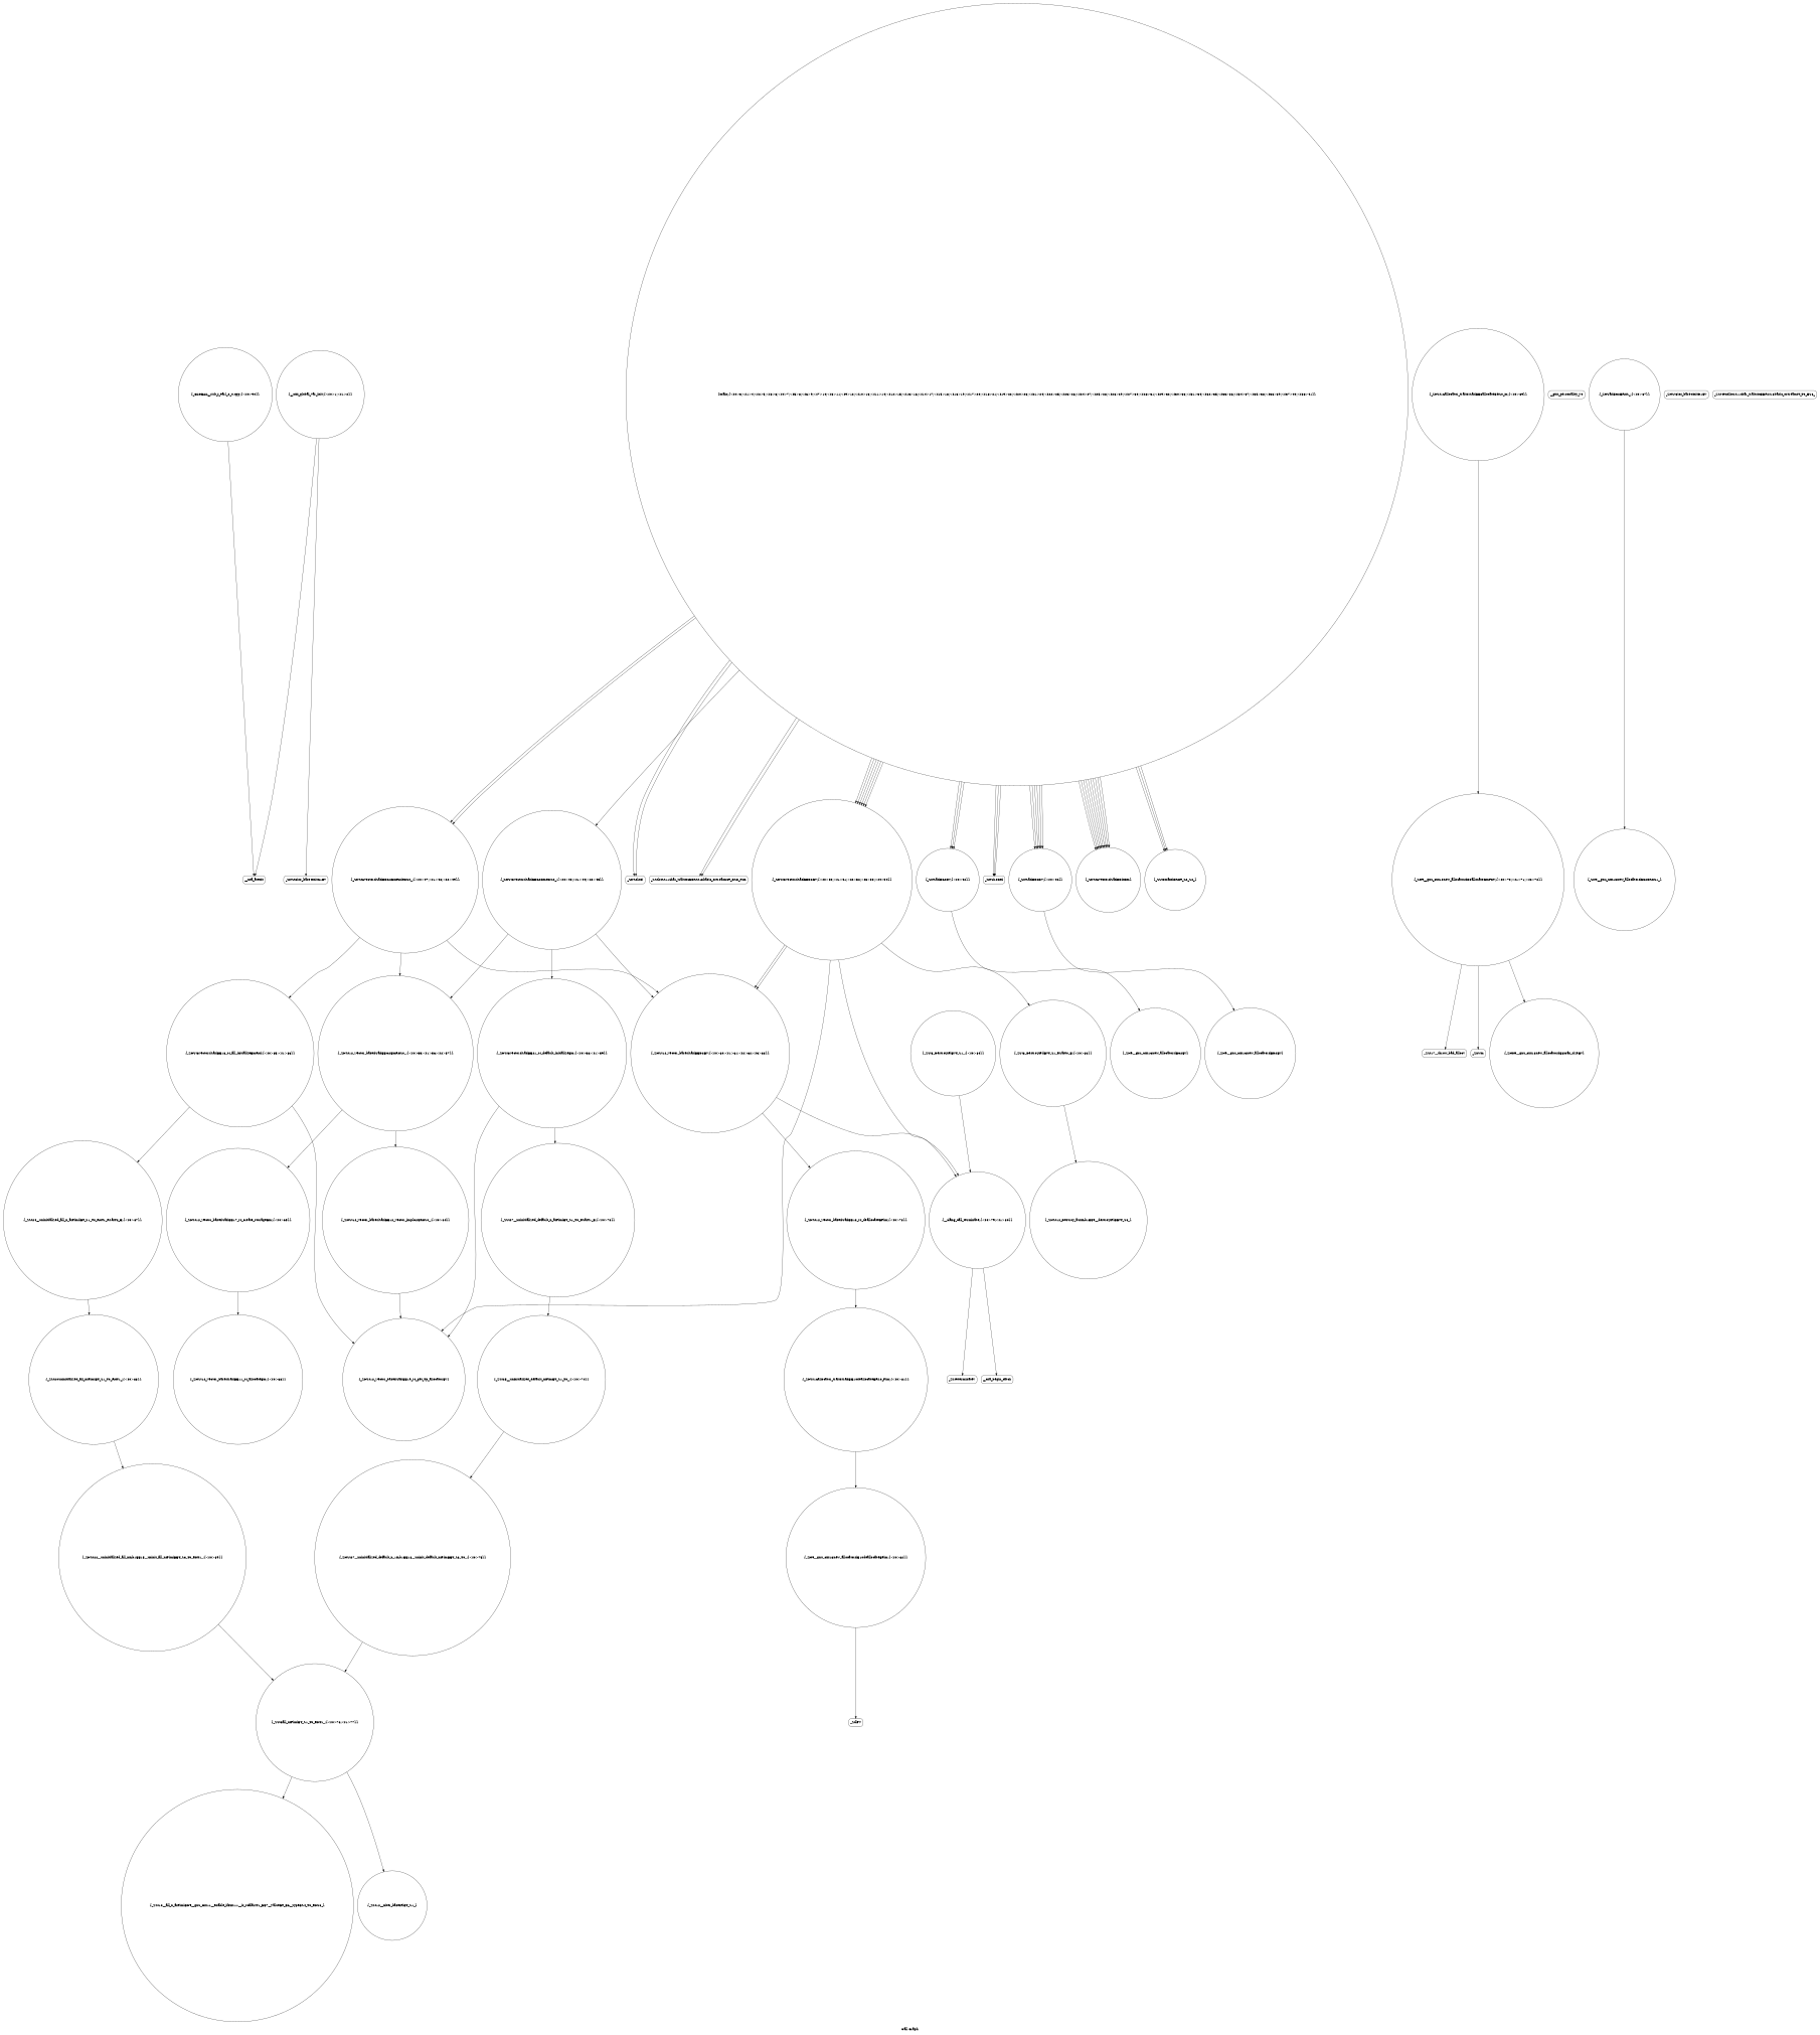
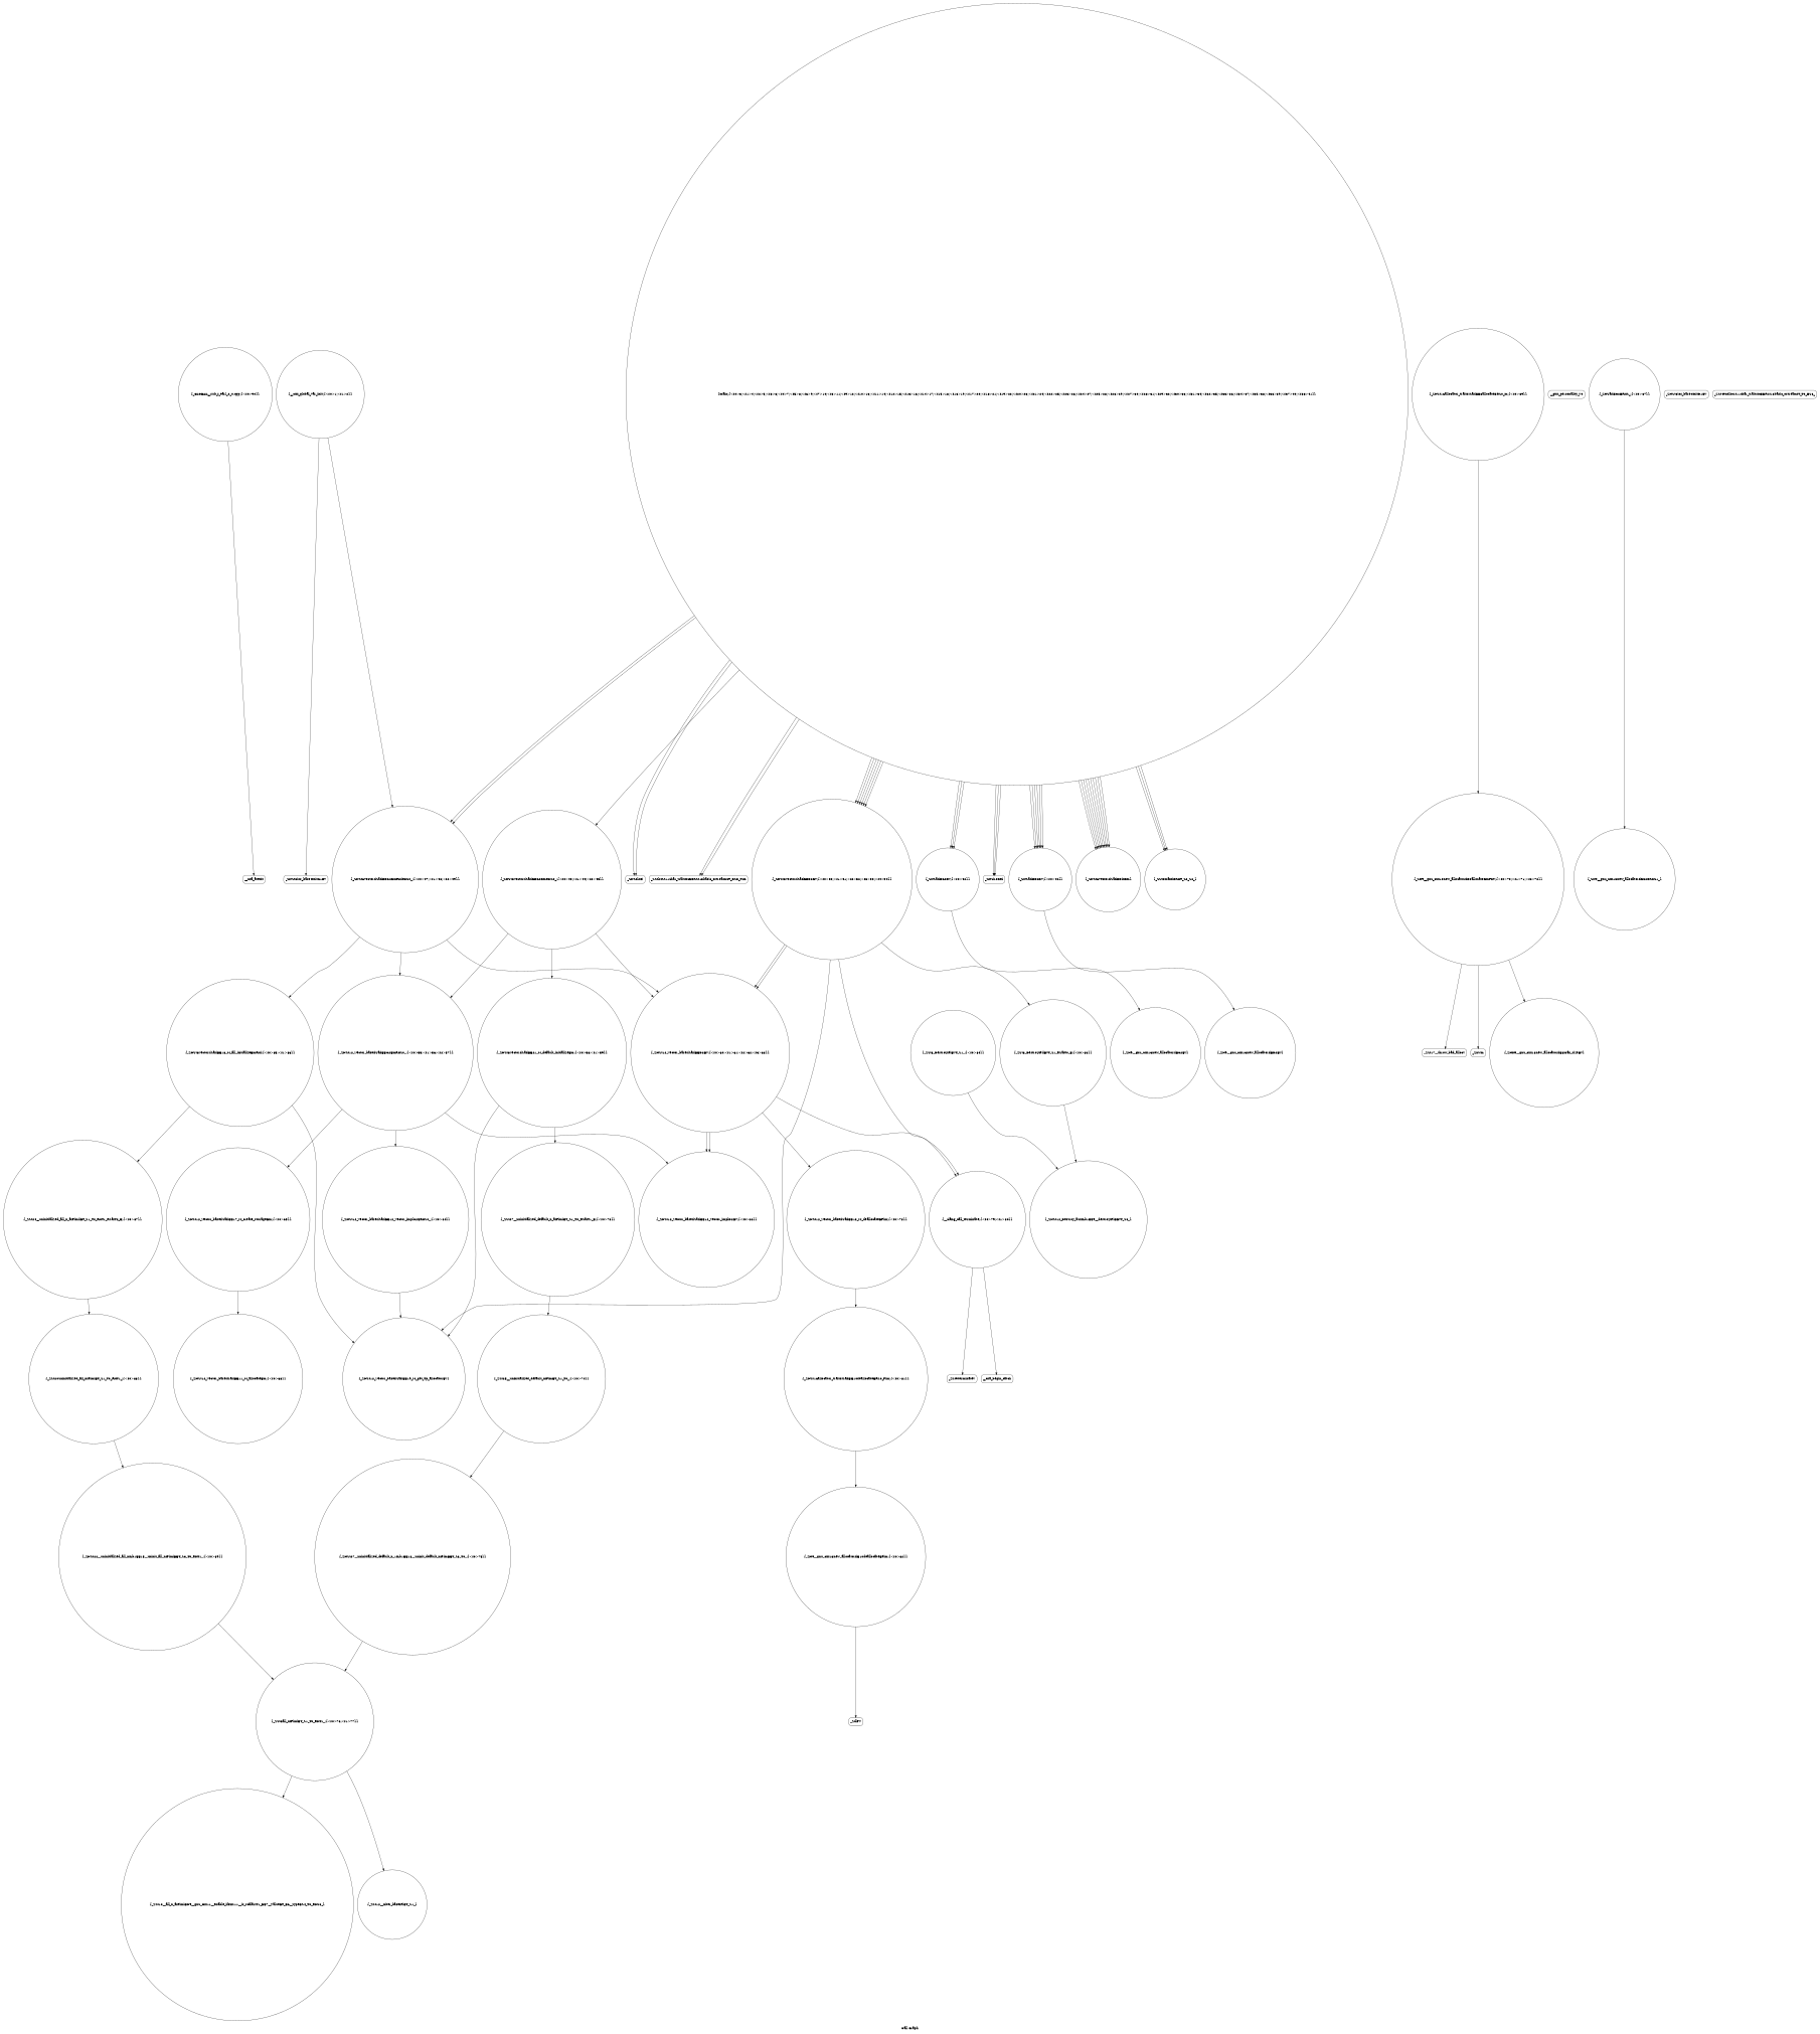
  digraph {
    label="Call Graph"
    node [shape=circle]
    edge [color=black tailport=s0]
    n1 [label="{__cxx_global_var_init|{<s0>1|<s1>2}}"]
    n2 [label="{_ZNSt8ios_base4InitC1Ev}" shape=Mrecord]
    n3 [label="{__cxa_atexit}" shape=Mrecord]
    n4 [label="{_ZNSt16allocator_traitsISaIiEE10deallocateERS0_Pim|{<s0>81}}"]
    n5 [label="{_ZN9__gnu_cxx13new_allocatorIiE10deallocateEPim|{<s0>82}}"]
    n6 [label="{_ZdlPv}" shape=Mrecord]
    n7 [label="{_ZNSt6vectorIiSaIiEEC2EmRKS0_|{<s0>43|<s1>44|<s2>45}}"]
    n8 [label="{_ZNSt12_Vector_baseIiSaIiEEC2EmRKS0_|{<s0>55|<s1>56|<s2>57}}"]
    n9 [label="{_ZNSt6vectorIiSaIiEE21_M_default_initializeEm|{<s0>58|<s1>59}}"]
    n10 [label="{_ZNSt12_Vector_baseIiSaIiEED2Ev|{<s0>60|<s1>61|<s2>62|<s3>63}}"]
+   n11 [label="{_ZNSt12_Vector_baseIiSaIiEE12_Vector_implD2Ev|{<s0>66}}"]
    n12 [label="{_ZNSt12_Vector_baseIiSaIiEE12_Vector_implC2ERKS0_|{<s0>64}}"]
    n13 [label="{_ZNSt12_Vector_baseIiSaIiEE17_M_create_storageEm|{<s0>65}}"]
    n14 [label="{_ZNSt12_Vector_baseIiSaIiEE19_M_get_Tp_allocatorEv}"]
    n15 [label="{_ZSt27__uninitialized_default_n_aIPimiET_S1_T0_RSaIT1_E|{<s0>73}}"]
    n16 [label="{__clang_call_terminate|{<s0>79|<s1>80}}"]
    n17 [label="{_ZNSt12_Vector_baseIiSaIiEE13_M_deallocateEPim|{<s0>78}}"]
    n18 [label="{_ZNSt12_Vector_baseIiSaIiEE11_M_allocateEm|{<s0>68}}"]
    n19 [label="{_ZSt25__uninitialized_default_nIPimET_S1_T0_|{<s0>74}}"]
    n20 [label="{__cxa_begin_catch}" shape=Mrecord]
    n21 [label="{_ZSt9terminatev}" shape=Mrecord]
    n22 [label="{_ZSt24__uninitialized_fill_n_aIPimiiET_S1_T0_RKT1_RSaIT2_E|{<s0>87}}"]
    n23 [label="{_ZSt20uninitialized_fill_nIPimiET_S1_T0_RKT1_|{<s0>88}}"]
    n24 [label="{_ZNSt22__uninitialized_fill_nILb1EE15__uninit_fill_nIPimiEET_S3_T0_RKT1_|{<s0>89}}"]
    n25 [label="{_ZSt6fill_nIPimiET_S1_T0_RKT1_|{<s0>76|<s1>77}}"]
    n26 [label="{_ZStlsISt11char_traitsIcEERSt13basic_ostreamIcT_ES5_PKc}" shape=Mrecord]
    n27 [label="{_ZNSt27__uninitialized_default_n_1ILb1EE18__uninit_default_nIPimEET_S3_T0_|{<s0>75}}"]
    n28 [label="{_ZNSt16allocator_traitsISaIiEE8allocateERS0_m|{<s0>69}}"]
    n29 [label="{_ZN9__gnu_cxx13new_allocatorIiE8allocateEmPKv|{<s0>70|<s1>71|<s2>72}}"]
    n30 [label="{_ZSt17__throw_bad_allocv}" shape=Mrecord]
    n31 [label="{_Znwm}" shape=Mrecord]
    n32 [label="{_ZNK9__gnu_cxx13new_allocatorIiE8max_sizeEv}"]
    n33 [label="{main|{<s0>3|<s1>4|<s2>5|<s3>6|<s4>7|<s5>8|<s6>9|<s7>10|<s8>11|<s9>12|<s10>13|<s11>14|<s12>15|<s13>16|<s14>17|<s15>18|<s16>19|<s17>20|<s18>21|<s19>22|<s20>23|<s21>24|<s22>25|<s23>26|<s24>27|<s25>28|<s26>29|<s27>30|<s28>31|<s29>32|<s30>33|<s31>34|<s32>35|<s33>36|<s34>37|<s35>38|<s36>39|<s37>40|<s38>41}}"]
    n34 [label="{_ZNSirsERi}" shape=Mrecord]
    n35 [label="{_ZNSaIiEC2Ev|{<s0>42}}"]
    n36 [label="{_ZNSaIiED2Ev|{<s0>46}}"]
    n37 [label="{_ZNSt6vectorIiSaIiEEixEm}"]
    n38 [label="{_ZNSt6vectorIiSaIiEEC2EmRKiRKS0_|{<s0>47|<s1>48|<s2>49}}"]
    n39 [label="{_ZSt3maxIiERKT_S2_S2_}"]
    n40 [label="{_ZNSt6vectorIiSaIiEED2Ev|{<s0>50|<s1>51|<s2>52|<s3>53|<s4>54}}"]
    n41 [label="{_ZNSolsEi}" shape=Mrecord]
    n42 [label="{_ZN9__gnu_cxx13new_allocatorIiEC2Ev}"]
    n43 [label="{_ZN9__gnu_cxx13new_allocatorIiED2Ev}"]
    n44 [label="{_ZNSt6vectorIiSaIiEE18_M_fill_initializeEmRKi|{<s0>85|<s1>86}}"]
    n45 [label="{_ZSt8_DestroyIPiiEvT_S1_RSaIT0_E|{<s0>83}}"]
    n46 [label="{_ZNSt12_Destroy_auxILb1EE9__destroyIPiEEvT_S3_}"]
    n47 [label="{_ZSt8_DestroyIPiEvT_S1_|{<s0>84}}"]
    n48 [label="{_ZSt10__fill_n_aIPimiEN9__gnu_cxx11__enable_ifIXsr11__is_scalarIT1_EE7__valueET_E6__typeES4_T0_RKS3_}"]
    n49 [label="{__gxx_personality_v0}" shape=Mrecord]
    n50 [label="{_ZSt12__niter_baseIPiET_S1_}"]
    n51 [label="{_ZNSaIiEC2ERKS_|{<s0>67}}"]
    n52 [label="{_ZN9__gnu_cxx13new_allocatorIiEC2ERKS1_}"]
    n53 [label="{_ZNSt8ios_base4InitD1Ev}" shape=Mrecord]
    n54 [label="{_GLOBAL__sub_I_earl_2_0.cpp|{<s0>90}}"]
    n55 [label="{_ZSt4endlIcSt11char_traitsIcEERSt13basic_ostreamIT_T0_ES6_}" shape=Mrecord]
    n1 -> n2
-   n1 -> n3 [tailport=s1]
+   n1 -> n38 [tailport=s1]
    n4 -> n5
    n5 -> n6
    n7 -> n8
    n7 -> n9 [tailport=s1]
    n7 -> n10 [tailport=s2]
+   n8 -> n11 [tailport=s2]
    n8 -> n12
    n8 -> n13 [tailport=s1]
    n9 -> n14
    n9 -> n15 [tailport=s1]
+   n10 -> n11 [tailport=s1]
+   n10 -> n11 [tailport=s2]
    n10 -> n16 [tailport=s3]
    n10 -> n17
    n12 -> n14
    n13 -> n18
    n15 -> n19
    n16 -> n20
    n16 -> n21 [tailport=s1]
    n17 -> n4
    n19 -> n27
    n22 -> n23
    n23 -> n24
    n24 -> n25
    n25 -> n48 [tailport=s1]
    n25 -> n50
    n27 -> n25
    n28 -> n29
    n29 -> n30 [tailport=s1]
    n29 -> n31 [tailport=s2]
    n29 -> n32
    n33 -> n7 [tailport=s3]
    n33 -> n26 [tailport=s30]
    n33 -> n26 [tailport=s32]
    n33 -> n34
    n33 -> n34 [tailport=s1]
    n33 -> n34 [tailport=s6]
    n33 -> n35 [tailport=s2]
    n33 -> n35 [tailport=s9]
    n33 -> n35 [tailport=s12]
    n33 -> n36 [tailport=s4]
    n33 -> n36 [tailport=s8]
    n33 -> n36 [tailport=s11]
    n33 -> n36 [tailport=s14]
    n33 -> n36 [tailport=s18]
    n33 -> n36 [tailport=s19]
    n33 -> n37 [tailport=s5]
    n33 -> n37 [tailport=s7]
    n33 -> n37 [tailport=s15]
    n33 -> n37 [tailport=s16]
    n33 -> n37 [tailport=s17]
    n33 -> n37 [tailport=s22]
    n33 -> n37 [tailport=s24]
    n33 -> n37 [tailport=s26]
    n33 -> n37 [tailport=s27]
    n33 -> n37 [tailport=s28]
    n33 -> n38 [tailport=s10]
    n33 -> n38 [tailport=s13]
    n33 -> n39 [tailport=s20]
    n33 -> n39 [tailport=s23]
    n33 -> n39 [tailport=s29]
    n33 -> n40 [tailport=s21]
    n33 -> n40 [tailport=s25]
    n33 -> n40 [tailport=s35]
    n33 -> n40 [tailport=s36]
    n33 -> n40 [tailport=s37]
    n33 -> n40 [tailport=s38]
    n33 -> n41 [tailport=s31]
    n33 -> n41 [tailport=s33]
    n35 -> n42
    n36 -> n43
    n38 -> n8
    n38 -> n10 [tailport=s2]
    n38 -> n44 [tailport=s1]
    n40 -> n10 [tailport=s2]
    n40 -> n10 [tailport=s3]
    n40 -> n14
    n40 -> n16 [tailport=s4]
    n40 -> n45 [tailport=s1]
    n44 -> n14
    n44 -> n22 [tailport=s1]
    n45 -> n46
-   n47 -> n16
+   n47 -> n46
    n51 -> n52
    n54 -> n3
  }
